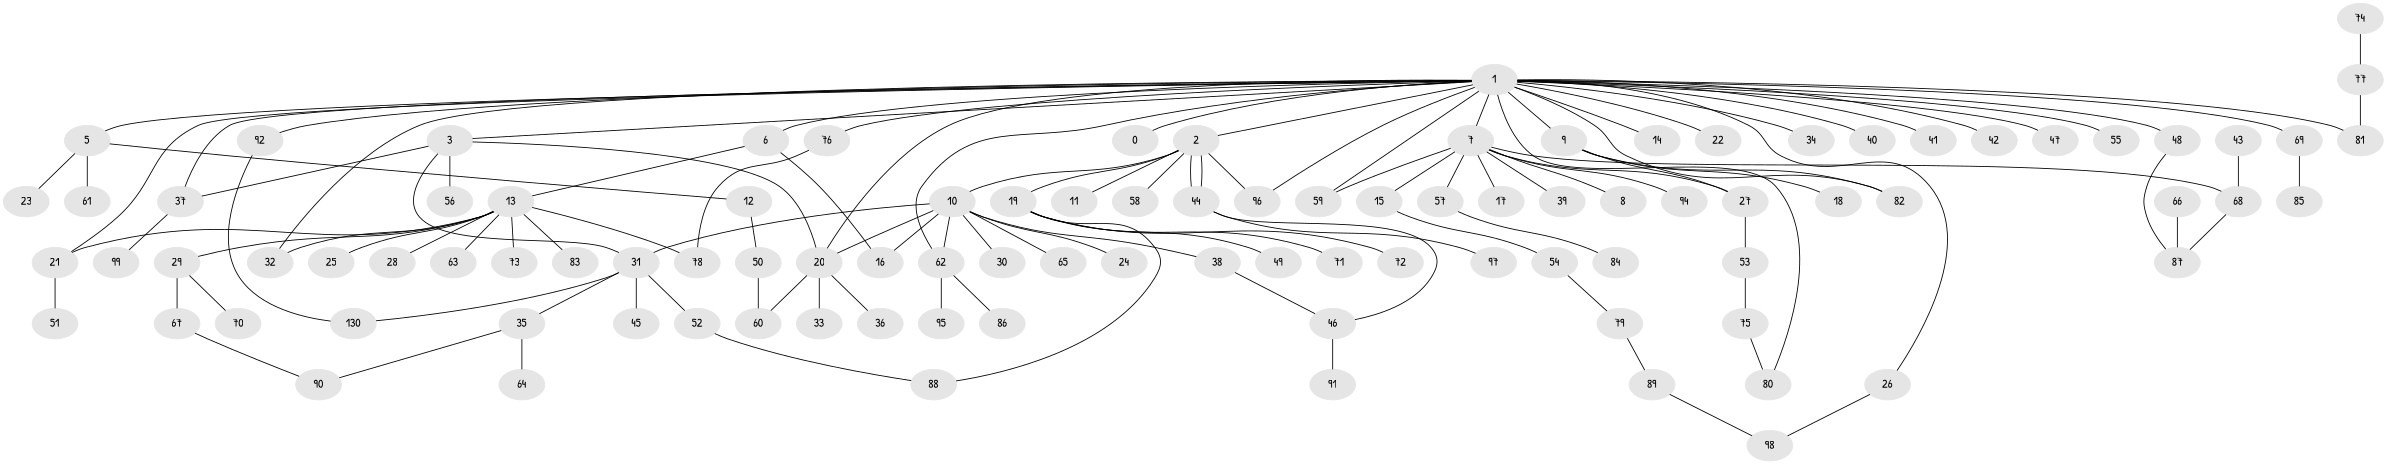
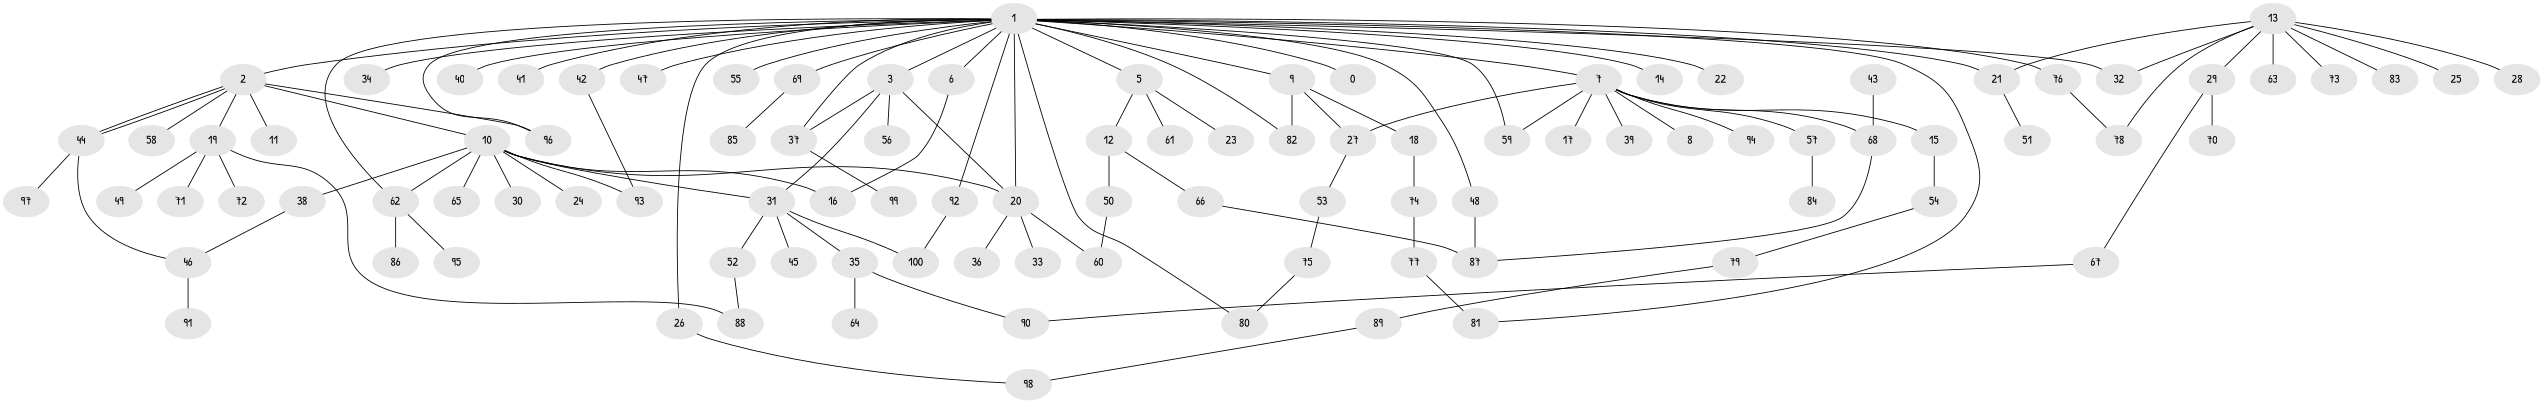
  graph {
    fontname="Patrick Hand"
    node [color=gray90 fontname="Patrick Hand" style=filled]
    edge [fontname="Patrick Hand"]
    1
    2
    3
    n4 [label=0]
    5
    6
    7
    9
    14
    20
    21
    22
    26
    32
    34
    37
    40
    41
    42
    47
    48
    55
    59
    62
    69
    76
    80
    81
    82
    92
    96
    10
    11
    19
    44
    58
    31
    56
    12
    23
    61
    13
    16
    8
    15
    17
    27
    39
    57
    68
    94
    18
    33
    36
    60
    51
    98
    99
+   93
    87
    86
    95
    85
    78
-   100 [label=130]
+   100
    24
    30
    38
    65
    49
    71
    72
    88
    46
    97
    35
    45
    52
    50
    66
    25
    28
    29
    63
    73
    83
    54
    53
    84
    74
    67
    70
    79
    77
    75
    90
    64
    43
    91
    89
    1 -- 2
    1 -- 3
    1 -- n4
    1 -- 5
    1 -- 6
    1 -- 7
    1 -- 9
    1 -- 14
    1 -- 20
    1 -- 21
    1 -- 22
    1 -- 26
    1 -- 32
    1 -- 34
    1 -- 37
    1 -- 40
    1 -- 41
    1 -- 42
    1 -- 47
    1 -- 48
    1 -- 55
    1 -- 59
    1 -- 62
    1 -- 69
    1 -- 76
    1 -- 80
    1 -- 81
    1 -- 82
    1 -- 92
    1 -- 96
    2 -- 96
    2 -- 10
    2 -- 11
    2 -- 19
    2 -- 44
    2 -- 44
    2 -- 58
    3 -- 20
    3 -- 37
    3 -- 31
    3 -- 56
    5 -- 12
    5 -- 23
    5 -- 61
-   6 -- 13
    6 -- 16
    7 -- 59
    7 -- 8
    7 -- 15
    7 -- 17
    7 -- 27
    7 -- 39
    7 -- 57
    7 -- 68
    7 -- 94
    9 -- 82
    9 -- 27
    9 -- 18
    20 -- 33
    20 -- 36
    20 -- 60
    21 -- 51
    26 -- 98
    37 -- 99
+   42 -- 93
    48 -- 87
    62 -- 86
    62 -- 95
    69 -- 85
    76 -- 78
    92 -- 100
    10 -- 20
    10 -- 62
    10 -- 31
    10 -- 16
+   10 -- 93
    10 -- 24
    10 -- 30
    10 -- 38
    10 -- 65
    19 -- 49
    19 -- 71
    19 -- 72
    19 -- 88
    44 -- 46
    44 -- 97
    31 -- 100
    31 -- 35
    31 -- 45
    31 -- 52
    12 -- 50
+   12 -- 66
    13 -- 21
    13 -- 32
    13 -- 78
    13 -- 25
    13 -- 28
    13 -- 29
    13 -- 63
    13 -- 73
    13 -- 83
    15 -- 54
    27 -- 53
    57 -- 84
    68 -- 87
+   18 -- 74
    38 -- 46
    46 -- 91
    35 -- 90
    35 -- 64
    52 -- 88
    50 -- 60
    66 -- 87
    29 -- 67
    29 -- 70
    54 -- 79
    53 -- 75
    74 -- 77
    67 -- 90
    79 -- 89
    77 -- 81
    75 -- 80
    43 -- 68
    89 -- 98
  }
